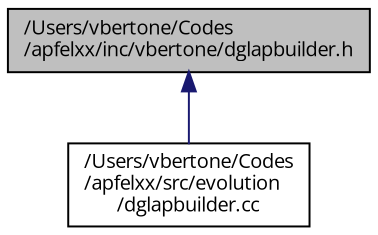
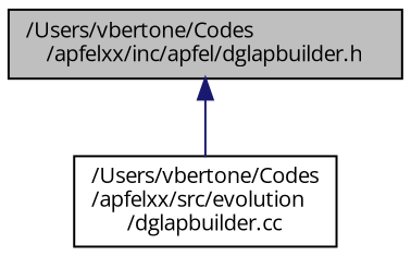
  digraph {
    fontname="Open Sans"
    node [color=black fontname="Open Sans" fontsize=10 shape=record style=filled]
-   n1 [fillcolor=grey75 fontcolor=black height=0.2 label="/Users/vbertone/Codes\l/apfelxx/inc/vbertone/dglapbuilder.h" width=0.4]
+   n1 [fillcolor=grey75 fontcolor=black height=0.2 label="/Users/vbertone/Codes\l/apfelxx/inc/apfel/dglapbuilder.h" width=0.4]
    n2 [fillcolor=white height=0.2 label="/Users/vbertone/Codes\l/apfelxx/src/evolution\l/dglapbuilder.cc" width=0.4]
    n1 -> n2 [color=midnightblue dir=back fontname="Open Sans" fontsize=10 labelfontname=Helvetica labelfontsize=10 style=solid]
  }
